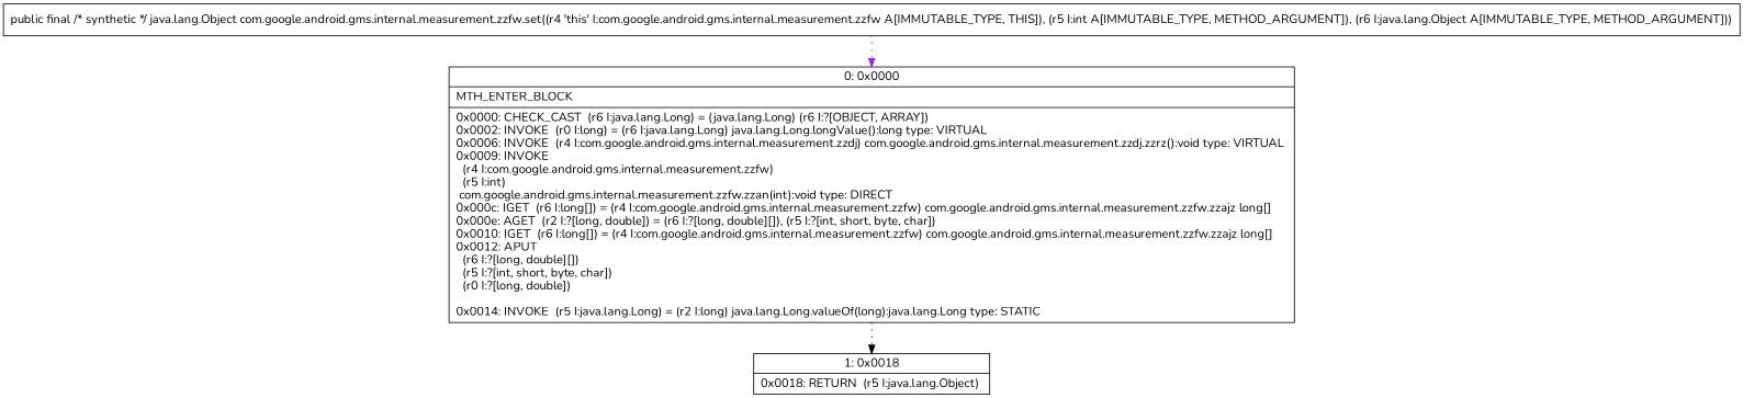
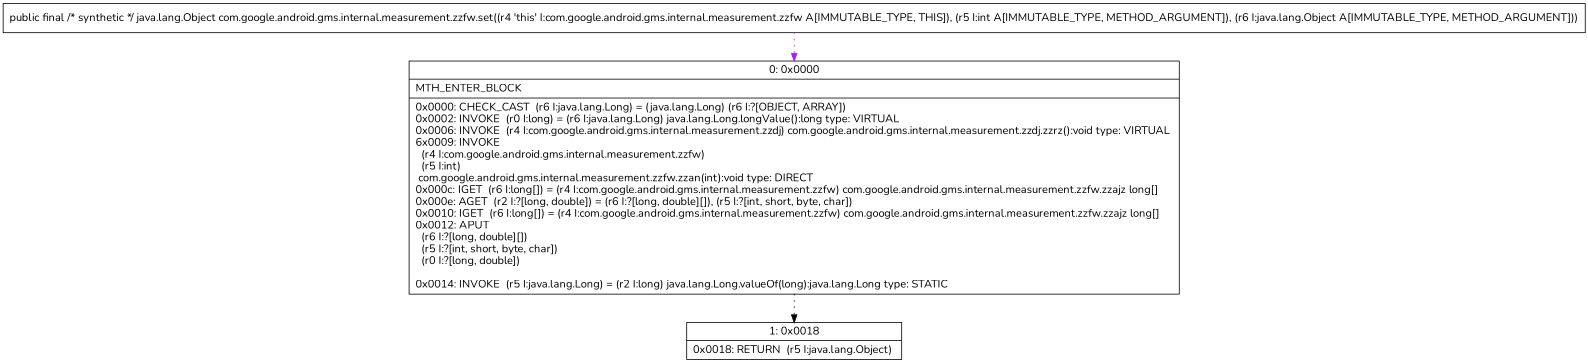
  digraph {
    fontname=Nunito
    node [shape=record fontname=Nunito]
    edge [style=dotted fontname=Nunito]
-   n1 [label="{0\:\ 0x0000|MTH_ENTER_BLOCK\l|0x0000: CHECK_CAST  (r6 I:java.lang.Long) = (java.lang.Long) (r6 I:?[OBJECT, ARRAY]) \l0x0002: INVOKE  (r0 I:long) = (r6 I:java.lang.Long) java.lang.Long.longValue():long type: VIRTUAL \l0x0006: INVOKE  (r4 I:com.google.android.gms.internal.measurement.zzdj) com.google.android.gms.internal.measurement.zzdj.zzrz():void type: VIRTUAL \l0x0009: INVOKE  \l  (r4 I:com.google.android.gms.internal.measurement.zzfw)\l  (r5 I:int)\l com.google.android.gms.internal.measurement.zzfw.zzan(int):void type: DIRECT \l0x000c: IGET  (r6 I:long[]) = (r4 I:com.google.android.gms.internal.measurement.zzfw) com.google.android.gms.internal.measurement.zzfw.zzajz long[] \l0x000e: AGET  (r2 I:?[long, double]) = (r6 I:?[long, double][]), (r5 I:?[int, short, byte, char]) \l0x0010: IGET  (r6 I:long[]) = (r4 I:com.google.android.gms.internal.measurement.zzfw) com.google.android.gms.internal.measurement.zzfw.zzajz long[] \l0x0012: APUT  \l  (r6 I:?[long, double][])\l  (r5 I:?[int, short, byte, char])\l  (r0 I:?[long, double])\l \l0x0014: INVOKE  (r5 I:java.lang.Long) = (r2 I:long) java.lang.Long.valueOf(long):java.lang.Long type: STATIC \l}"]
+   n1 [label="{0\:\ 0x0000|MTH_ENTER_BLOCK\l|0x0000: CHECK_CAST  (r6 I:java.lang.Long) = (java.lang.Long) (r6 I:?[OBJECT, ARRAY]) \l0x0002: INVOKE  (r0 I:long) = (r6 I:java.lang.Long) java.lang.Long.longValue():long type: VIRTUAL \l0x0006: INVOKE  (r4 I:com.google.android.gms.internal.measurement.zzdj) com.google.android.gms.internal.measurement.zzdj.zzrz():void type: VIRTUAL \l6x0009: INVOKE  \l  (r4 I:com.google.android.gms.internal.measurement.zzfw)\l  (r5 I:int)\l com.google.android.gms.internal.measurement.zzfw.zzan(int):void type: DIRECT \l0x000c: IGET  (r6 I:long[]) = (r4 I:com.google.android.gms.internal.measurement.zzfw) com.google.android.gms.internal.measurement.zzfw.zzajz long[] \l0x000e: AGET  (r2 I:?[long, double]) = (r6 I:?[long, double][]), (r5 I:?[int, short, byte, char]) \l0x0010: IGET  (r6 I:long[]) = (r4 I:com.google.android.gms.internal.measurement.zzfw) com.google.android.gms.internal.measurement.zzfw.zzajz long[] \l0x0012: APUT  \l  (r6 I:?[long, double][])\l  (r5 I:?[int, short, byte, char])\l  (r0 I:?[long, double])\l \l0x0014: INVOKE  (r5 I:java.lang.Long) = (r2 I:long) java.lang.Long.valueOf(long):java.lang.Long type: STATIC \l}"]
    n2 [label="{1\:\ 0x0018|0x0018: RETURN  (r5 I:java.lang.Object) \l}"]
    n3 [label="{public final \/* synthetic *\/ java.lang.Object com.google.android.gms.internal.measurement.zzfw.set((r4 'this' I:com.google.android.gms.internal.measurement.zzfw A[IMMUTABLE_TYPE, THIS]), (r5 I:int A[IMMUTABLE_TYPE, METHOD_ARGUMENT]), (r6 I:java.lang.Object A[IMMUTABLE_TYPE, METHOD_ARGUMENT])) }"]
    n1 -> n2 [color=black]
    n3 -> n1 [color=purple]
  }
